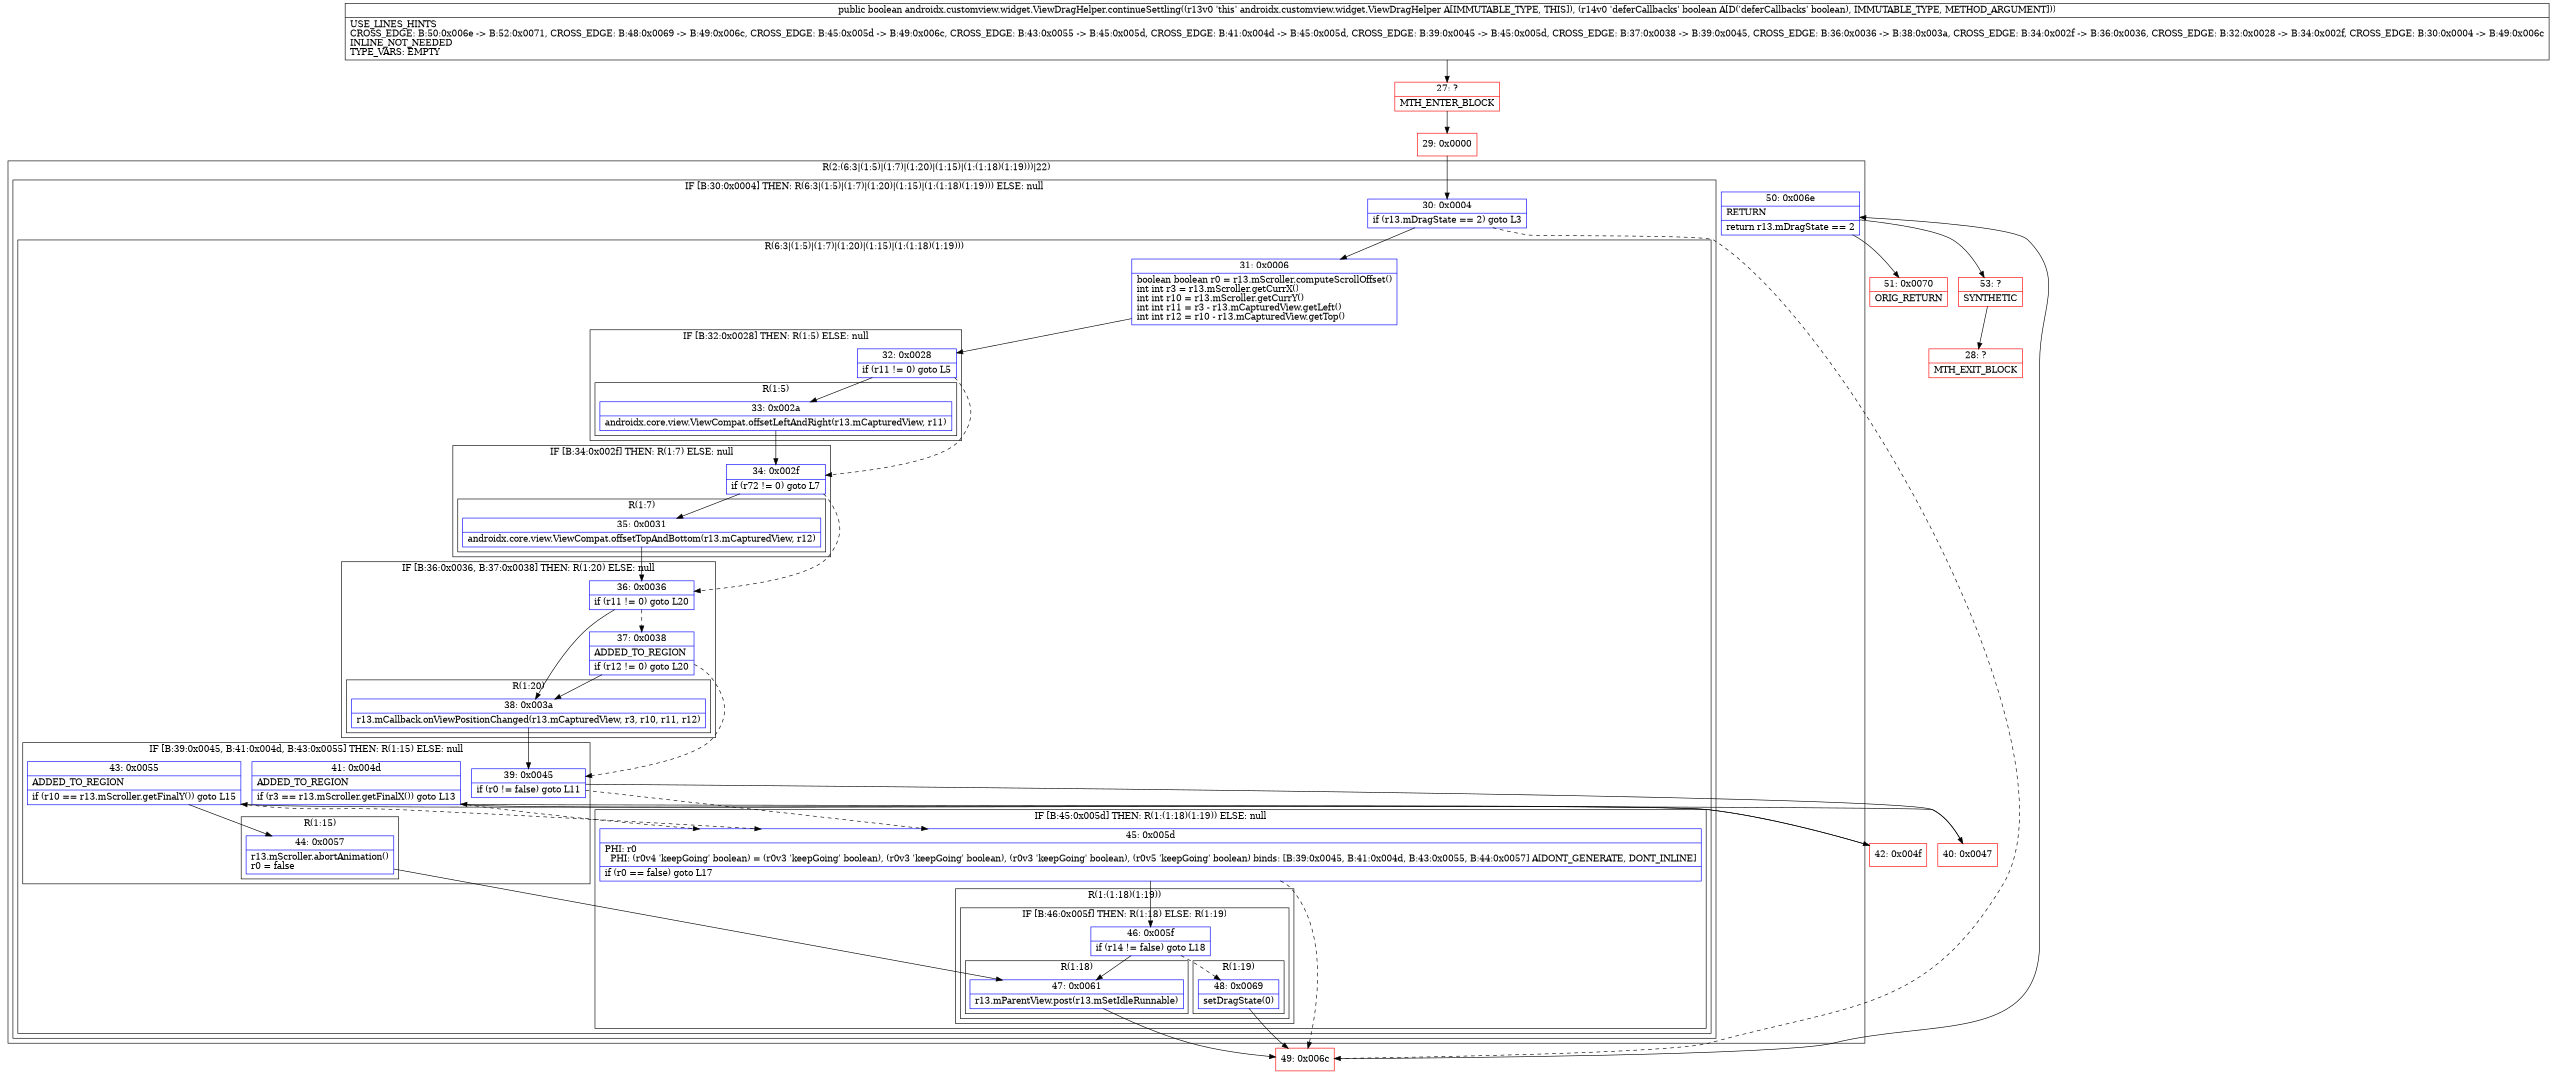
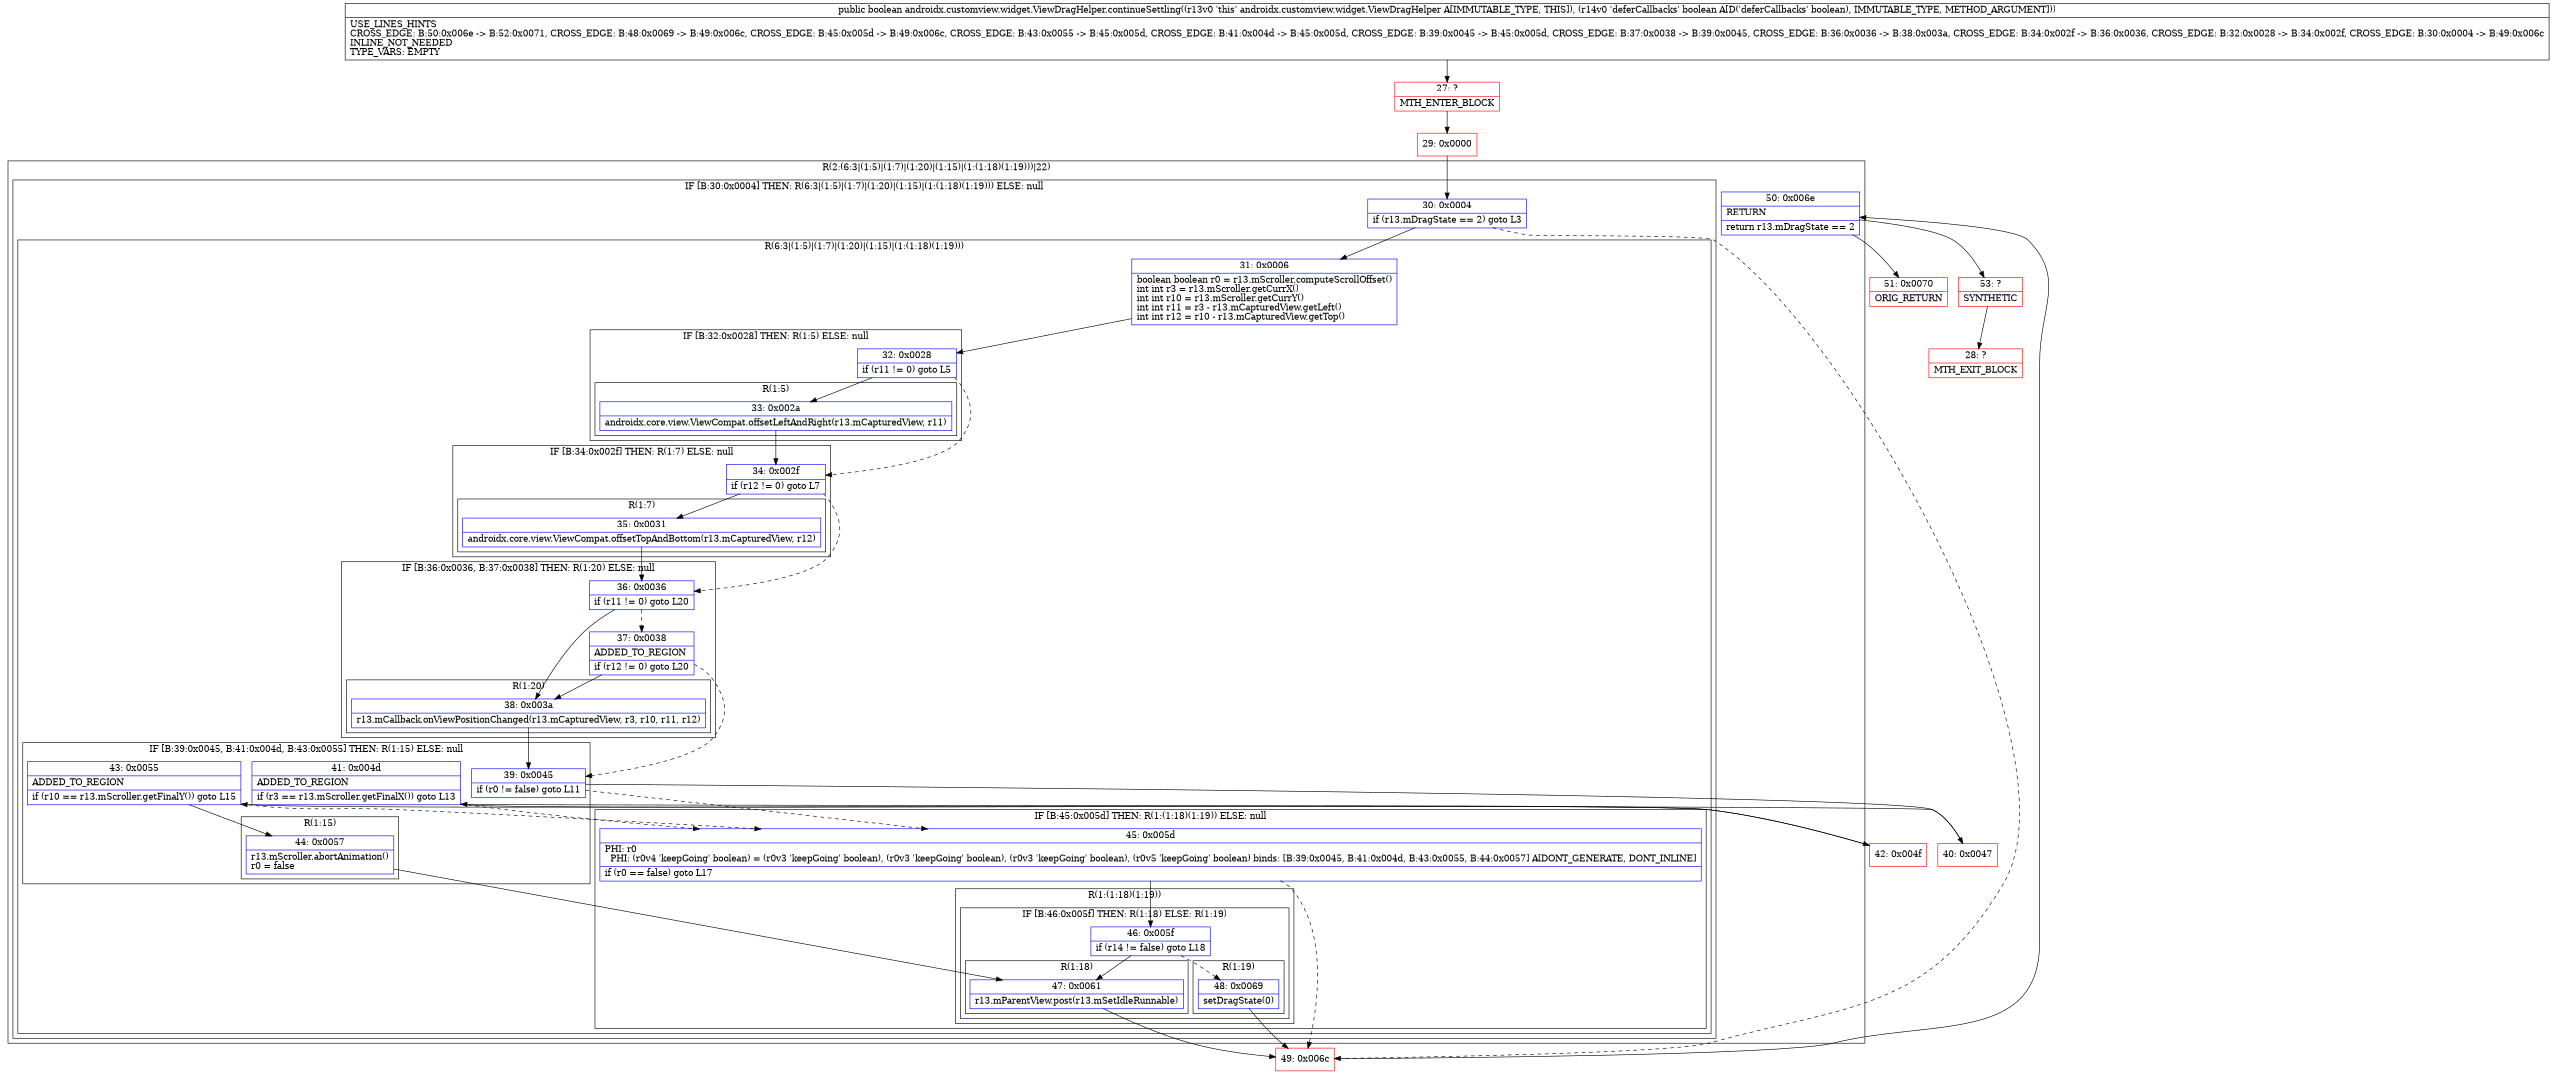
  digraph {
    node [color=blue shape=record]
    n1 [label="{33\:\ 0x002a|androidx.core.view.ViewCompat.offsetLeftAndRight(r13.mCapturedView, r11)\l}"]
    n2 [label="{32\:\ 0x0028|if (r11 != 0) goto L5\l}"]
    n3 [label="{35\:\ 0x0031|androidx.core.view.ViewCompat.offsetTopAndBottom(r13.mCapturedView, r12)\l}"]
-   n4 [label="{34\:\ 0x002f|if (r72 != 0) goto L7\l}"]
+   n4 [label="{34\:\ 0x002f|if (r12 != 0) goto L7\l}"]
    n5 [label="{38\:\ 0x003a|r13.mCallback.onViewPositionChanged(r13.mCapturedView, r3, r10, r11, r12)\l}"]
    n6 [label="{36\:\ 0x0036|if (r11 != 0) goto L20\l}"]
    n7 [label="{37\:\ 0x0038|ADDED_TO_REGION\l|if (r12 != 0) goto L20\l}"]
    n8 [label="{44\:\ 0x0057|r13.mScroller.abortAnimation()\lr0 = false\l}"]
    n9 [label="{39\:\ 0x0045|if (r0 != false) goto L11\l}"]
    n10 [label="{41\:\ 0x004d|ADDED_TO_REGION\l|if (r3 == r13.mScroller.getFinalX()) goto L13\l}"]
    n11 [label="{43\:\ 0x0055|ADDED_TO_REGION\l|if (r10 == r13.mScroller.getFinalY()) goto L15\l}"]
    n12 [label="{47\:\ 0x0061|r13.mParentView.post(r13.mSetIdleRunnable)\l}"]
    n13 [label="{48\:\ 0x0069|setDragState(0)\l}"]
    n14 [label="{46\:\ 0x005f|if (r14 != false) goto L18\l}"]
    n15 [label="{45\:\ 0x005d|PHI: r0 \l  PHI: (r0v4 'keepGoing' boolean) = (r0v3 'keepGoing' boolean), (r0v3 'keepGoing' boolean), (r0v3 'keepGoing' boolean), (r0v5 'keepGoing' boolean) binds: [B:39:0x0045, B:41:0x004d, B:43:0x0055, B:44:0x0057] A[DONT_GENERATE, DONT_INLINE]\l|if (r0 == false) goto L17\l}"]
    n16 [label="{31\:\ 0x0006|boolean boolean r0 = r13.mScroller.computeScrollOffset()\lint int r3 = r13.mScroller.getCurrX()\lint int r10 = r13.mScroller.getCurrY()\lint int r11 = r3 \- r13.mCapturedView.getLeft()\lint int r12 = r10 \- r13.mCapturedView.getTop()\l}"]
    n17 [label="{30\:\ 0x0004|if (r13.mDragState == 2) goto L3\l}"]
    n18 [label="{50\:\ 0x006e|RETURN\l|return r13.mDragState == 2\l}"]
    n19 [color=red label="{40\:\ 0x0047}"]
    n20 [color=red label="{42\:\ 0x004f}"]
    n21 [color=red label="{49\:\ 0x006c}"]
    n22 [color=red label="{51\:\ 0x0070|ORIG_RETURN\l}"]
    n23 [color=red label="{53\:\ ?|SYNTHETIC\l}"]
    n24 [color=red label="{28\:\ ?|MTH_EXIT_BLOCK\l}"]
    n25 [color=red label="{27\:\ ?|MTH_ENTER_BLOCK\l}"]
    n26 [color=red label="{29\:\ 0x0000}"]
    n27 [label="{public boolean androidx.customview.widget.ViewDragHelper.continueSettling((r13v0 'this' androidx.customview.widget.ViewDragHelper A[IMMUTABLE_TYPE, THIS]), (r14v0 'deferCallbacks' boolean A[D('deferCallbacks' boolean), IMMUTABLE_TYPE, METHOD_ARGUMENT]))  | USE_LINES_HINTS\lCROSS_EDGE: B:50:0x006e \-\> B:52:0x0071, CROSS_EDGE: B:48:0x0069 \-\> B:49:0x006c, CROSS_EDGE: B:45:0x005d \-\> B:49:0x006c, CROSS_EDGE: B:43:0x0055 \-\> B:45:0x005d, CROSS_EDGE: B:41:0x004d \-\> B:45:0x005d, CROSS_EDGE: B:39:0x0045 \-\> B:45:0x005d, CROSS_EDGE: B:37:0x0038 \-\> B:39:0x0045, CROSS_EDGE: B:36:0x0036 \-\> B:38:0x003a, CROSS_EDGE: B:34:0x002f \-\> B:36:0x0036, CROSS_EDGE: B:32:0x0028 \-\> B:34:0x002f, CROSS_EDGE: B:30:0x0004 \-\> B:49:0x006c\lINLINE_NOT_NEEDED\lTYPE_VARS: EMPTY\l}" color=""]
    subgraph cluster_1 {
      label="R(2:(6:3|(1:5)|(1:7)|(1:20)|(1:15)|(1:(1:18)(1:19)))|22)"
      n18
      subgraph cluster_2 {
        label="IF [B:30:0x0004] THEN: R(6:3|(1:5)|(1:7)|(1:20)|(1:15)|(1:(1:18)(1:19))) ELSE: null"
        n17
        subgraph cluster_3 {
          label="R(6:3|(1:5)|(1:7)|(1:20)|(1:15)|(1:(1:18)(1:19)))"
          n16
          subgraph cluster_4 {
            label="IF [B:32:0x0028] THEN: R(1:5) ELSE: null"
            n2
            subgraph cluster_5 {
              label="R(1:5)"
              n1
            }
          }
          subgraph cluster_6 {
            label="IF [B:34:0x002f] THEN: R(1:7) ELSE: null"
            n4
            subgraph cluster_7 {
              label="R(1:7)"
              n3
            }
          }
          subgraph cluster_8 {
            label="IF [B:36:0x0036, B:37:0x0038] THEN: R(1:20) ELSE: null"
            n6
            n7
            subgraph cluster_9 {
              label="R(1:20)"
              n5
            }
          }
          subgraph cluster_10 {
            label="IF [B:39:0x0045, B:41:0x004d, B:43:0x0055] THEN: R(1:15) ELSE: null"
            n9
            n10
            n11
            subgraph cluster_11 {
              label="R(1:15)"
              n8
            }
          }
          subgraph cluster_12 {
            label="IF [B:45:0x005d] THEN: R(1:(1:18)(1:19)) ELSE: null"
            n15
            subgraph cluster_13 {
              label="R(1:(1:18)(1:19))"
              subgraph cluster_14 {
                label="IF [B:46:0x005f] THEN: R(1:18) ELSE: R(1:19)"
                n14
                subgraph cluster_15 {
                  label="R(1:18)"
                  n12
                }
                subgraph cluster_16 {
                  label="R(1:19)"
                  n13
                }
              }
            }
          }
        }
      }
    }
    n1 -> n4
    n2 -> n1
    n2 -> n4 [style=dashed]
    n3 -> n6
    n4 -> n3
    n4 -> n6 [style=dashed]
    n5 -> n9
    n6 -> n5
    n6 -> n7 [style=dashed]
    n7 -> n5
    n7 -> n9 [style=dashed]
    n8 -> n12
    n9 -> n15 [style=dashed]
    n9 -> n19
    n10 -> n15 [style=dashed]
    n10 -> n20
    n11 -> n8
    n11 -> n15 [style=dashed]
    n12 -> n21
    n13 -> n21
    n14 -> n12
    n14 -> n13 [style=dashed]
    n15 -> n14
    n15 -> n21 [style=dashed]
    n16 -> n2
    n17 -> n16
    n17 -> n21 [style=dashed]
    n18 -> n22
    n18 -> n23
    n19 -> n10
    n20 -> n11
    n21 -> n18
    n23 -> n24
    n25 -> n26
    n26 -> n17
    n27 -> n25
  }
